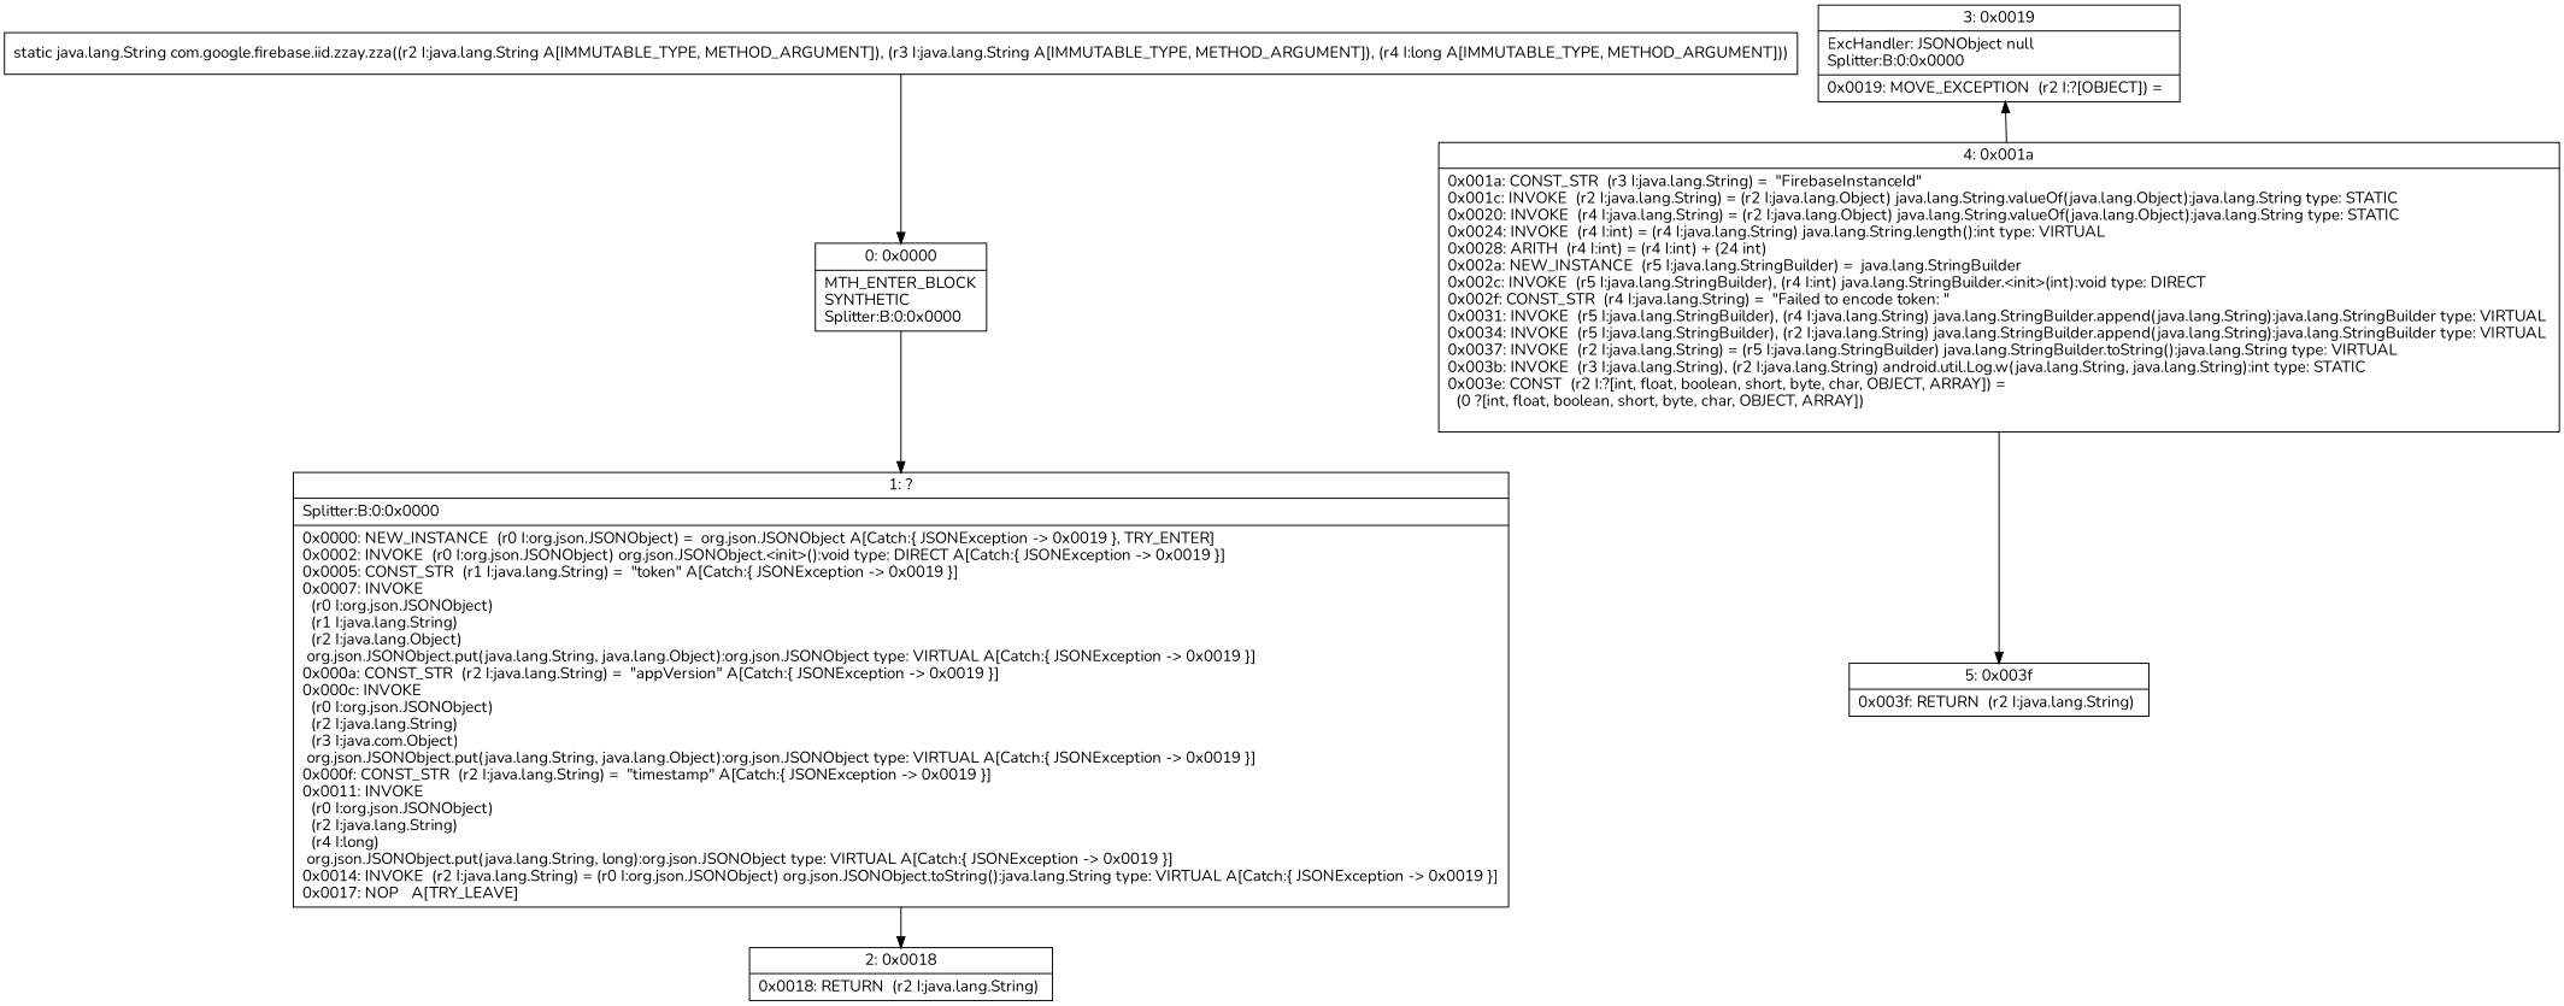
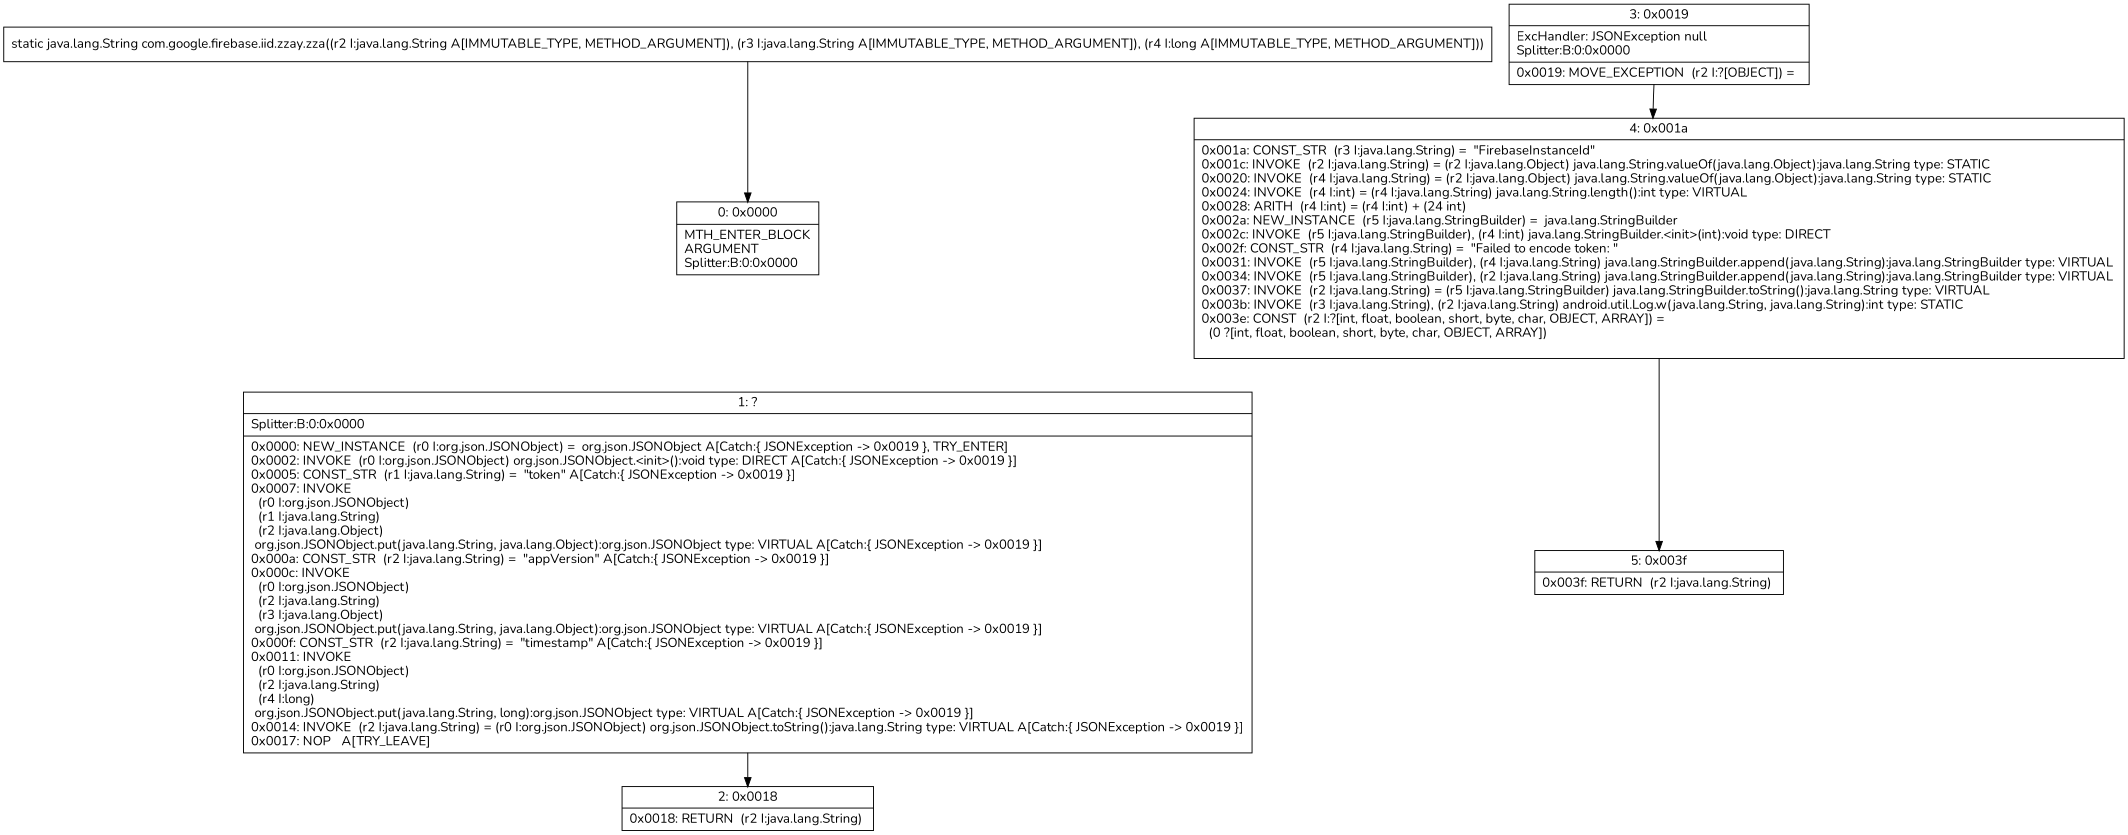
  digraph {
    fontname=Nunito
    node [fontname=Nunito shape=record]
    edge [fontname=Nunito]
-   n1 [label="{0\:\ 0x0000|MTH_ENTER_BLOCK\lSYNTHETIC\lSplitter:B:0:0x0000\l}"]
-   n2 [label="{1\:\ ?|Splitter:B:0:0x0000\l|0x0000: NEW_INSTANCE  (r0 I:org.json.JSONObject) =  org.json.JSONObject A[Catch:\{ JSONException \-\> 0x0019 \}, TRY_ENTER]\l0x0002: INVOKE  (r0 I:org.json.JSONObject) org.json.JSONObject.\<init\>():void type: DIRECT A[Catch:\{ JSONException \-\> 0x0019 \}]\l0x0005: CONST_STR  (r1 I:java.lang.String) =  \"token\" A[Catch:\{ JSONException \-\> 0x0019 \}]\l0x0007: INVOKE  \l  (r0 I:org.json.JSONObject)\l  (r1 I:java.lang.String)\l  (r2 I:java.lang.Object)\l org.json.JSONObject.put(java.lang.String, java.lang.Object):org.json.JSONObject type: VIRTUAL A[Catch:\{ JSONException \-\> 0x0019 \}]\l0x000a: CONST_STR  (r2 I:java.lang.String) =  \"appVersion\" A[Catch:\{ JSONException \-\> 0x0019 \}]\l0x000c: INVOKE  \l  (r0 I:org.json.JSONObject)\l  (r2 I:java.lang.String)\l  (r3 I:java.com.Object)\l org.json.JSONObject.put(java.lang.String, java.lang.Object):org.json.JSONObject type: VIRTUAL A[Catch:\{ JSONException \-\> 0x0019 \}]\l0x000f: CONST_STR  (r2 I:java.lang.String) =  \"timestamp\" A[Catch:\{ JSONException \-\> 0x0019 \}]\l0x0011: INVOKE  \l  (r0 I:org.json.JSONObject)\l  (r2 I:java.lang.String)\l  (r4 I:long)\l org.json.JSONObject.put(java.lang.String, long):org.json.JSONObject type: VIRTUAL A[Catch:\{ JSONException \-\> 0x0019 \}]\l0x0014: INVOKE  (r2 I:java.lang.String) = (r0 I:org.json.JSONObject) org.json.JSONObject.toString():java.lang.String type: VIRTUAL A[Catch:\{ JSONException \-\> 0x0019 \}]\l0x0017: NOP   A[TRY_LEAVE]\l}"]
+   n1 [label="{0\:\ 0x0000|MTH_ENTER_BLOCK\lARGUMENT\lSplitter:B:0:0x0000\l}"]
+   n2 [label="{1\:\ ?|Splitter:B:0:0x0000\l|0x0000: NEW_INSTANCE  (r0 I:org.json.JSONObject) =  org.json.JSONObject A[Catch:\{ JSONException \-\> 0x0019 \}, TRY_ENTER]\l0x0002: INVOKE  (r0 I:org.json.JSONObject) org.json.JSONObject.\<init\>():void type: DIRECT A[Catch:\{ JSONException \-\> 0x0019 \}]\l0x0005: CONST_STR  (r1 I:java.lang.String) =  \"token\" A[Catch:\{ JSONException \-\> 0x0019 \}]\l0x0007: INVOKE  \l  (r0 I:org.json.JSONObject)\l  (r1 I:java.lang.String)\l  (r2 I:java.lang.Object)\l org.json.JSONObject.put(java.lang.String, java.lang.Object):org.json.JSONObject type: VIRTUAL A[Catch:\{ JSONException \-\> 0x0019 \}]\l0x000a: CONST_STR  (r2 I:java.lang.String) =  \"appVersion\" A[Catch:\{ JSONException \-\> 0x0019 \}]\l0x000c: INVOKE  \l  (r0 I:org.json.JSONObject)\l  (r2 I:java.lang.String)\l  (r3 I:java.lang.Object)\l org.json.JSONObject.put(java.lang.String, java.lang.Object):org.json.JSONObject type: VIRTUAL A[Catch:\{ JSONException \-\> 0x0019 \}]\l0x000f: CONST_STR  (r2 I:java.lang.String) =  \"timestamp\" A[Catch:\{ JSONException \-\> 0x0019 \}]\l0x0011: INVOKE  \l  (r0 I:org.json.JSONObject)\l  (r2 I:java.lang.String)\l  (r4 I:long)\l org.json.JSONObject.put(java.lang.String, long):org.json.JSONObject type: VIRTUAL A[Catch:\{ JSONException \-\> 0x0019 \}]\l0x0014: INVOKE  (r2 I:java.lang.String) = (r0 I:org.json.JSONObject) org.json.JSONObject.toString():java.lang.String type: VIRTUAL A[Catch:\{ JSONException \-\> 0x0019 \}]\l0x0017: NOP   A[TRY_LEAVE]\l}"]
    n3 [label="{2\:\ 0x0018|0x0018: RETURN  (r2 I:java.lang.String) \l}"]
-   n4 [label="{3\:\ 0x0019|ExcHandler: JSONObject null\lSplitter:B:0:0x0000\l|0x0019: MOVE_EXCEPTION  (r2 I:?[OBJECT]) =  \l}"]
+   n4 [label="{3\:\ 0x0019|ExcHandler: JSONException null\lSplitter:B:0:0x0000\l|0x0019: MOVE_EXCEPTION  (r2 I:?[OBJECT]) =  \l}"]
    n5 [label="{4\:\ 0x001a|0x001a: CONST_STR  (r3 I:java.lang.String) =  \"FirebaseInstanceId\" \l0x001c: INVOKE  (r2 I:java.lang.String) = (r2 I:java.lang.Object) java.lang.String.valueOf(java.lang.Object):java.lang.String type: STATIC \l0x0020: INVOKE  (r4 I:java.lang.String) = (r2 I:java.lang.Object) java.lang.String.valueOf(java.lang.Object):java.lang.String type: STATIC \l0x0024: INVOKE  (r4 I:int) = (r4 I:java.lang.String) java.lang.String.length():int type: VIRTUAL \l0x0028: ARITH  (r4 I:int) = (r4 I:int) + (24 int) \l0x002a: NEW_INSTANCE  (r5 I:java.lang.StringBuilder) =  java.lang.StringBuilder \l0x002c: INVOKE  (r5 I:java.lang.StringBuilder), (r4 I:int) java.lang.StringBuilder.\<init\>(int):void type: DIRECT \l0x002f: CONST_STR  (r4 I:java.lang.String) =  \"Failed to encode token: \" \l0x0031: INVOKE  (r5 I:java.lang.StringBuilder), (r4 I:java.lang.String) java.lang.StringBuilder.append(java.lang.String):java.lang.StringBuilder type: VIRTUAL \l0x0034: INVOKE  (r5 I:java.lang.StringBuilder), (r2 I:java.lang.String) java.lang.StringBuilder.append(java.lang.String):java.lang.StringBuilder type: VIRTUAL \l0x0037: INVOKE  (r2 I:java.lang.String) = (r5 I:java.lang.StringBuilder) java.lang.StringBuilder.toString():java.lang.String type: VIRTUAL \l0x003b: INVOKE  (r3 I:java.lang.String), (r2 I:java.lang.String) android.util.Log.w(java.lang.String, java.lang.String):int type: STATIC \l0x003e: CONST  (r2 I:?[int, float, boolean, short, byte, char, OBJECT, ARRAY]) = \l  (0 ?[int, float, boolean, short, byte, char, OBJECT, ARRAY])\l \l}"]
    n6 [label="{5\:\ 0x003f|0x003f: RETURN  (r2 I:java.lang.String) \l}"]
    n7 [label="{static java.lang.String com.google.firebase.iid.zzay.zza((r2 I:java.lang.String A[IMMUTABLE_TYPE, METHOD_ARGUMENT]), (r3 I:java.lang.String A[IMMUTABLE_TYPE, METHOD_ARGUMENT]), (r4 I:long A[IMMUTABLE_TYPE, METHOD_ARGUMENT])) }"]
-   n1 -> n2
    n2 -> n3
-   n5 -> n4
+   n4 -> n5
    n5 -> n6
    n7 -> n1
  }
